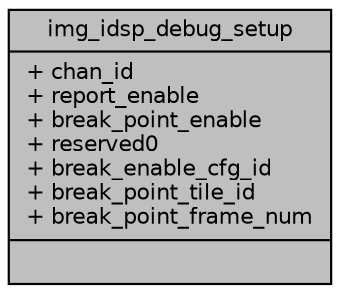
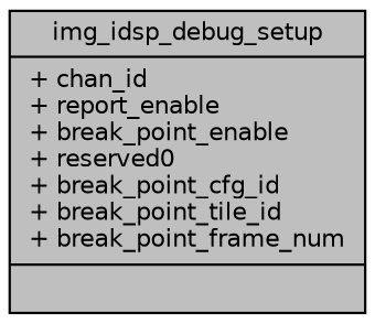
  digraph {
-   n1 [color=black fillcolor=grey75 fontcolor=black fontname=Helvetica fontsize=10 height=0.2 label="{img_idsp_debug_setup\n|+ chan_id\l+ report_enable\l+ break_point_enable\l+ reserved0\l+ break_enable_cfg_id\l+ break_point_tile_id\l+ break_point_frame_num\l|}" shape=record style=filled width=0.4]
+   n1 [color=black fillcolor=grey75 fontcolor=black fontname=Helvetica fontsize=10 height=0.2 label="{img_idsp_debug_setup\n|+ chan_id\l+ report_enable\l+ break_point_enable\l+ reserved0\l+ break_point_cfg_id\l+ break_point_tile_id\l+ break_point_frame_num\l|}" shape=record style=filled width=0.4]
  }
